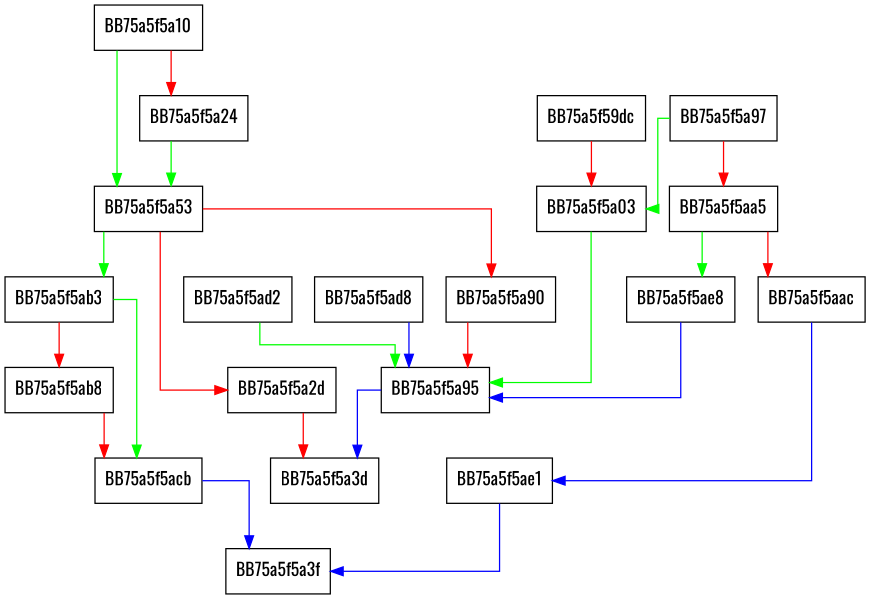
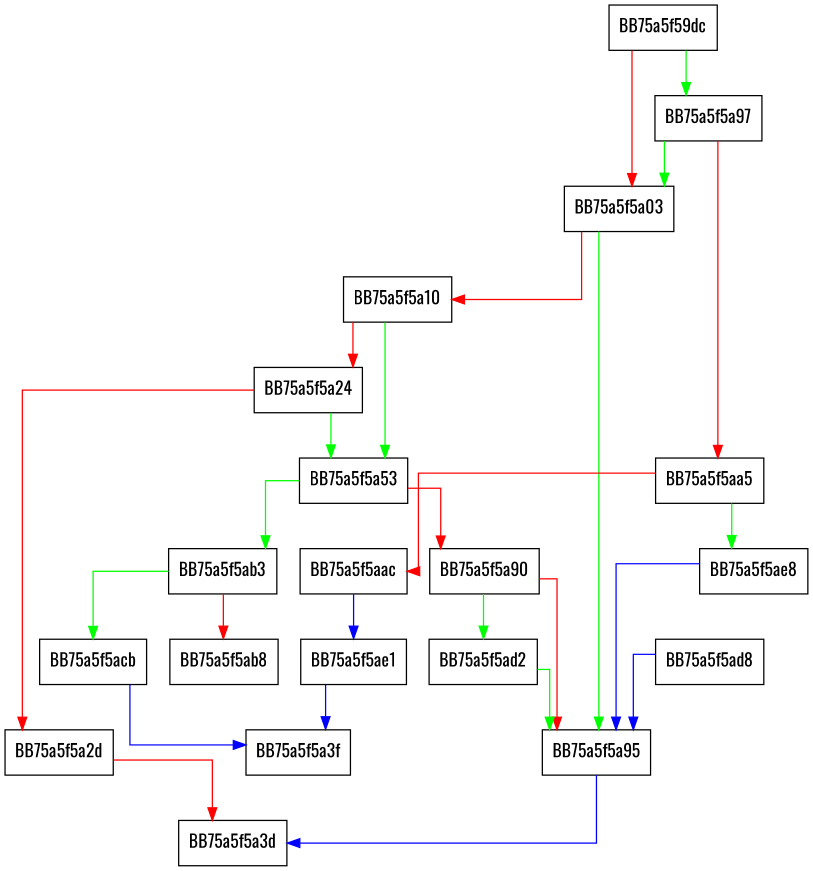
  digraph {
    fontname=Oswald
    splines=ortho
    node [fontname=Oswald shape=box]
    edge [color=red fontname=Oswald]
    BB75a5f59dc
    BB75a5f5a97
    BB75a5f5a03
    BB75a5f5aa5
    BB75a5f5a95
    BB75a5f5a10
    BB75a5f5ae8
    BB75a5f5aac
    BB75a5f5a3d
    BB75a5f5a53
    BB75a5f5a24
    BB75a5f5ab3
    BB75a5f5a90
    BB75a5f5a2d
    BB75a5f5acb
    BB75a5f5ab8
    BB75a5f5ad2
    BB75a5f5a3f
    BB75a5f5ad8
    BB75a5f5ae1
+   BB75a5f59dc -> BB75a5f5a97 [color=green]
    BB75a5f59dc -> BB75a5f5a03
    BB75a5f5a97 -> BB75a5f5a03 [color=green]
    BB75a5f5a97 -> BB75a5f5aa5
    BB75a5f5a03 -> BB75a5f5a95 [color=green]
+   BB75a5f5a03 -> BB75a5f5a10
    BB75a5f5aa5 -> BB75a5f5ae8 [color=green]
    BB75a5f5aa5 -> BB75a5f5aac
    BB75a5f5a95 -> BB75a5f5a3d [color=blue]
    BB75a5f5a10 -> BB75a5f5a53 [color=green]
    BB75a5f5a10 -> BB75a5f5a24
    BB75a5f5ae8 -> BB75a5f5a95 [color=blue]
    BB75a5f5aac -> BB75a5f5ae1 [color=blue]
    BB75a5f5a53 -> BB75a5f5ab3 [color=green]
    BB75a5f5a53 -> BB75a5f5a90
    BB75a5f5a24 -> BB75a5f5a53 [color=green]
-   BB75a5f5a53 -> BB75a5f5a2d
+   BB75a5f5a24 -> BB75a5f5a2d
    BB75a5f5ab3 -> BB75a5f5acb [color=green]
    BB75a5f5ab3 -> BB75a5f5ab8
    BB75a5f5a90 -> BB75a5f5a95
+   BB75a5f5a90 -> BB75a5f5ad2 [color=green]
    BB75a5f5a2d -> BB75a5f5a3d
    BB75a5f5acb -> BB75a5f5a3f [color=blue]
-   BB75a5f5ab8 -> BB75a5f5acb
    BB75a5f5ad2 -> BB75a5f5a95 [color=green]
    BB75a5f5ad8 -> BB75a5f5a95 [color=blue]
    BB75a5f5ae1 -> BB75a5f5a3f [color=blue]
  }
